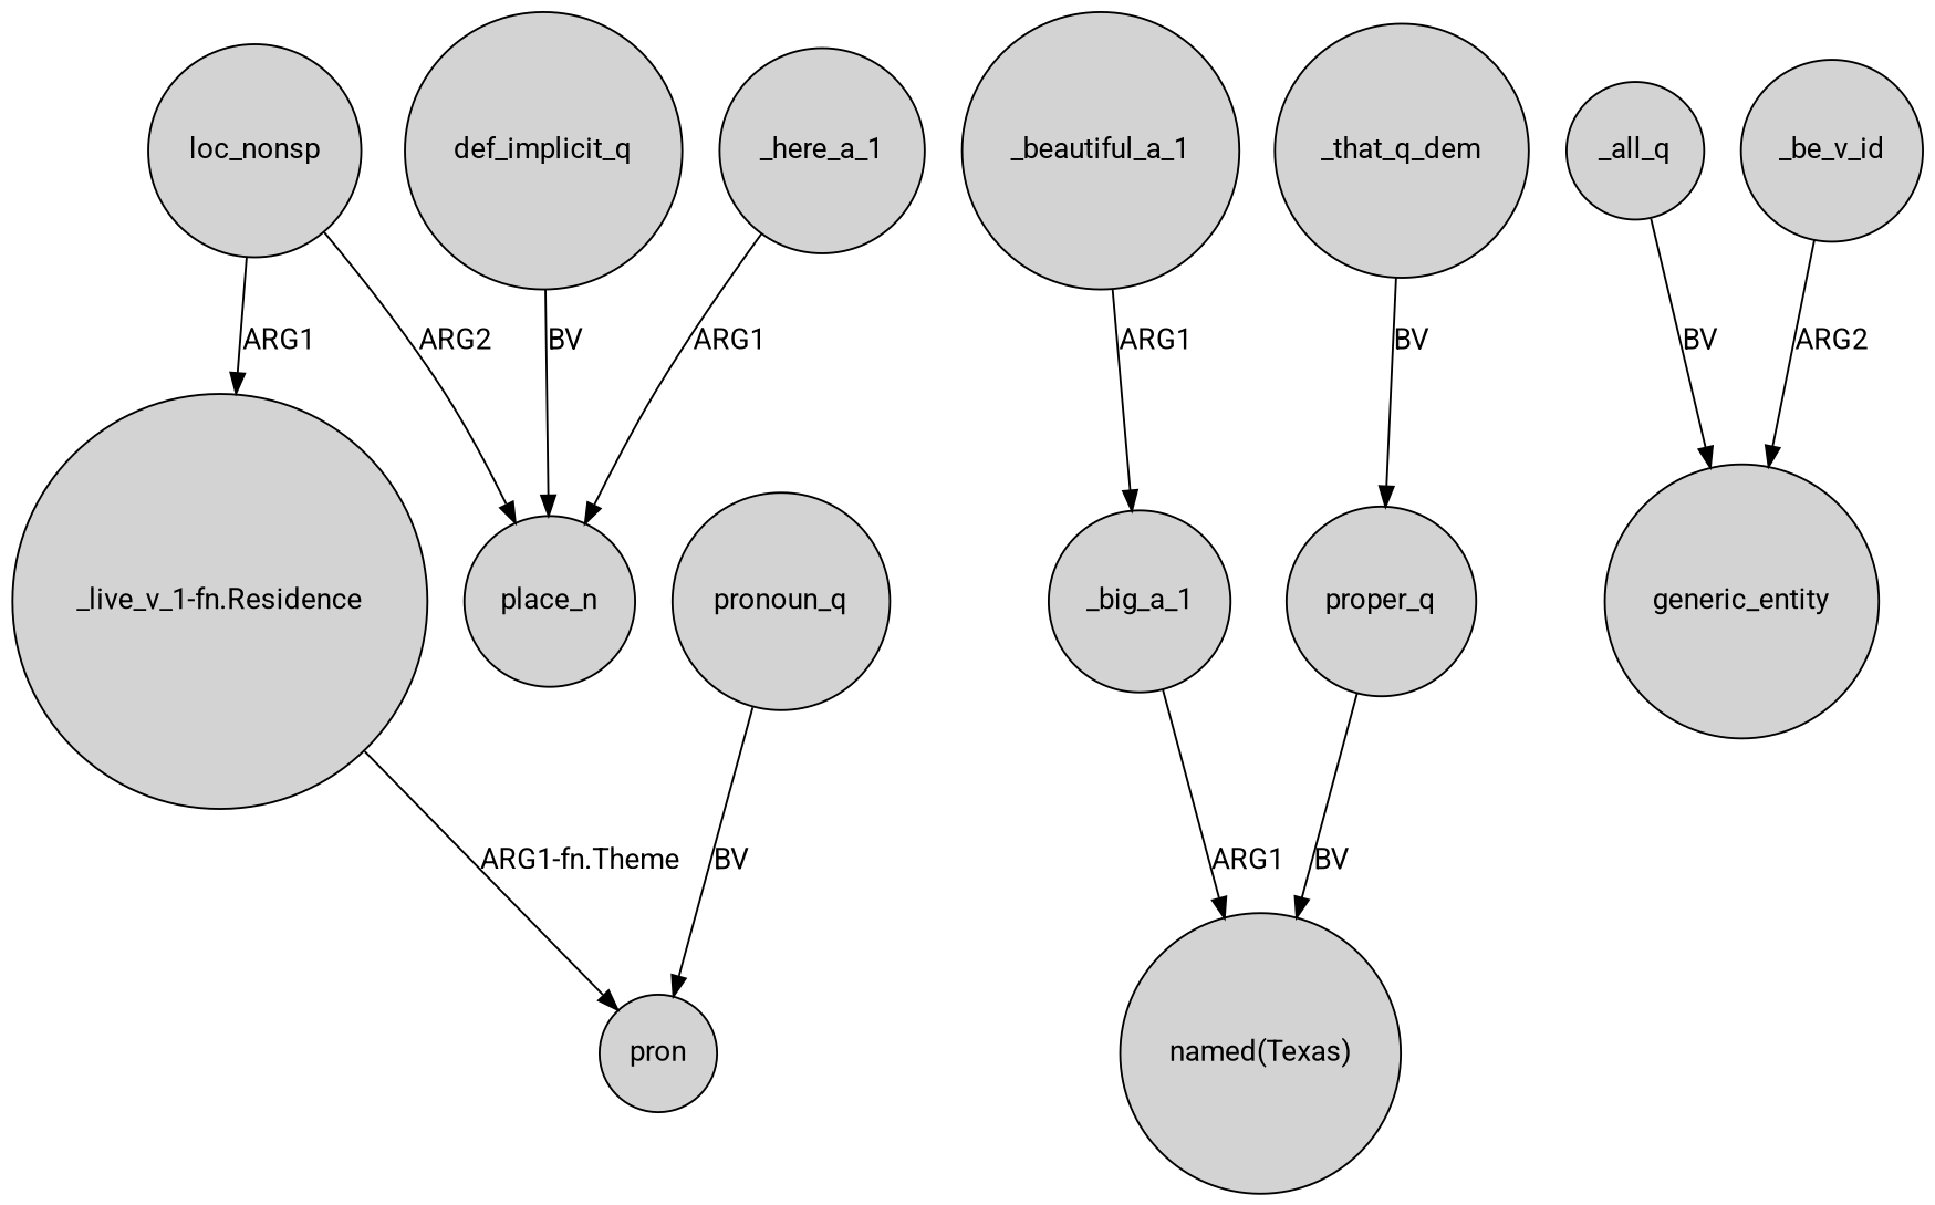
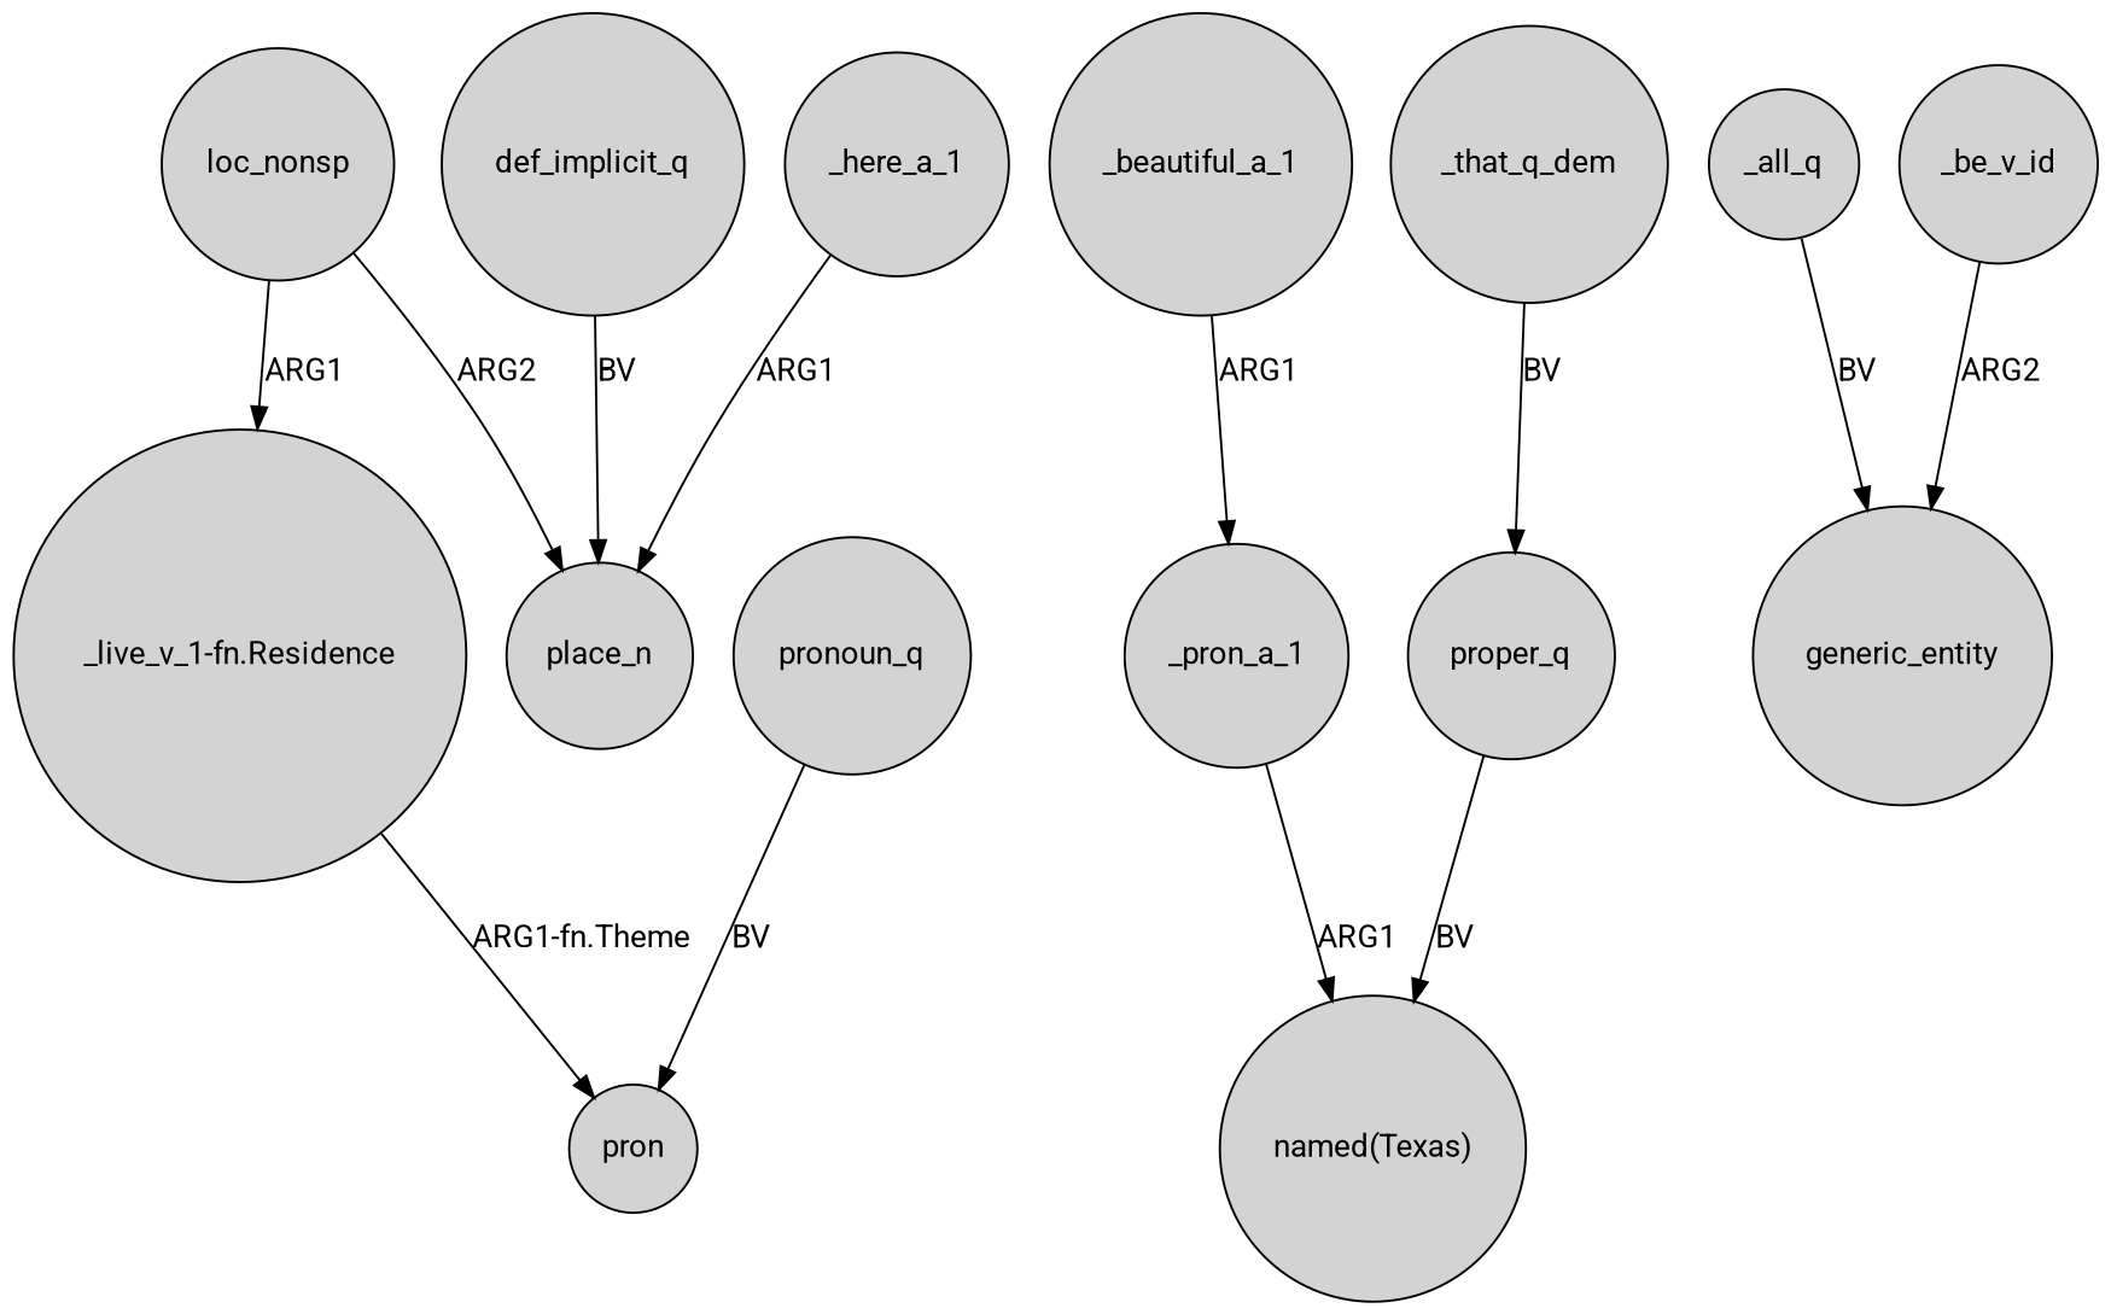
  digraph {
    fontname=Roboto
    node [fontname=Roboto shape=circle style=filled]
    edge [fontname=Roboto]
    loc_nonsp
    place_n
    "_live_v_1-fn.Residence"
    pron
    _beautiful_a_1
-   _big_a_1
+   _big_a_1 [label=_pron_a_1]
    def_implicit_q
    _here_a_1
    _all_q
    generic_entity
    _that_q_dem
    proper_q
    "named(Texas)"
    _be_v_id
    pronoun_q
    loc_nonsp -> place_n [label=ARG2]
    loc_nonsp -> "_live_v_1-fn.Residence" [label=ARG1]
    "_live_v_1-fn.Residence" -> pron [label="ARG1-fn.Theme"]
    _beautiful_a_1 -> _big_a_1 [label=ARG1]
    _big_a_1 -> "named(Texas)" [label=ARG1]
    def_implicit_q -> place_n [label=BV]
    _here_a_1 -> place_n [label=ARG1]
    _all_q -> generic_entity [label=BV]
    _that_q_dem -> proper_q [label=BV]
    proper_q -> "named(Texas)" [label=BV]
    _be_v_id -> generic_entity [label=ARG2]
    pronoun_q -> pron [label=BV]
  }
